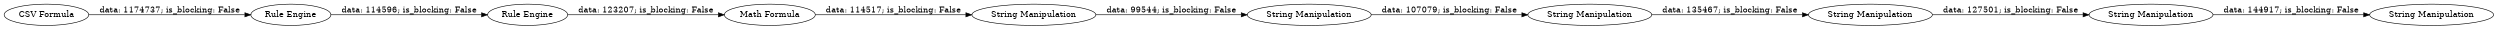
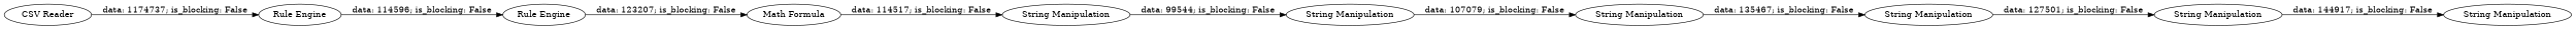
  digraph {
    rankdir=LR
-   n1 [label="CSV Formula"]
+   n1 [label="CSV Reader"]
    n2 [label="Rule Engine"]
    n3 [label="Rule Engine"]
    n4 [label="Math Formula"]
    n5 [label="String Manipulation"]
    n6 [label="String Manipulation"]
    n7 [label="String Manipulation"]
    n8 [label="String Manipulation"]
    n9 [label="String Manipulation"]
    n10 [label="String Manipulation"]
    n1 -> n2 [label="data: 1174737; is_blocking: False"]
    n2 -> n3 [label="data: 114596; is_blocking: False"]
    n3 -> n4 [label="data: 123207; is_blocking: False"]
    n4 -> n8 [label="data: 114517; is_blocking: False"]
    n5 -> n6 [label="data: 127501; is_blocking: False"]
    n6 -> n7 [label="data: 144917; is_blocking: False"]
    n8 -> n9 [label="data: 99544; is_blocking: False"]
    n9 -> n10 [label="data: 107079; is_blocking: False"]
    n10 -> n5 [label="data: 135467; is_blocking: False"]
  }
